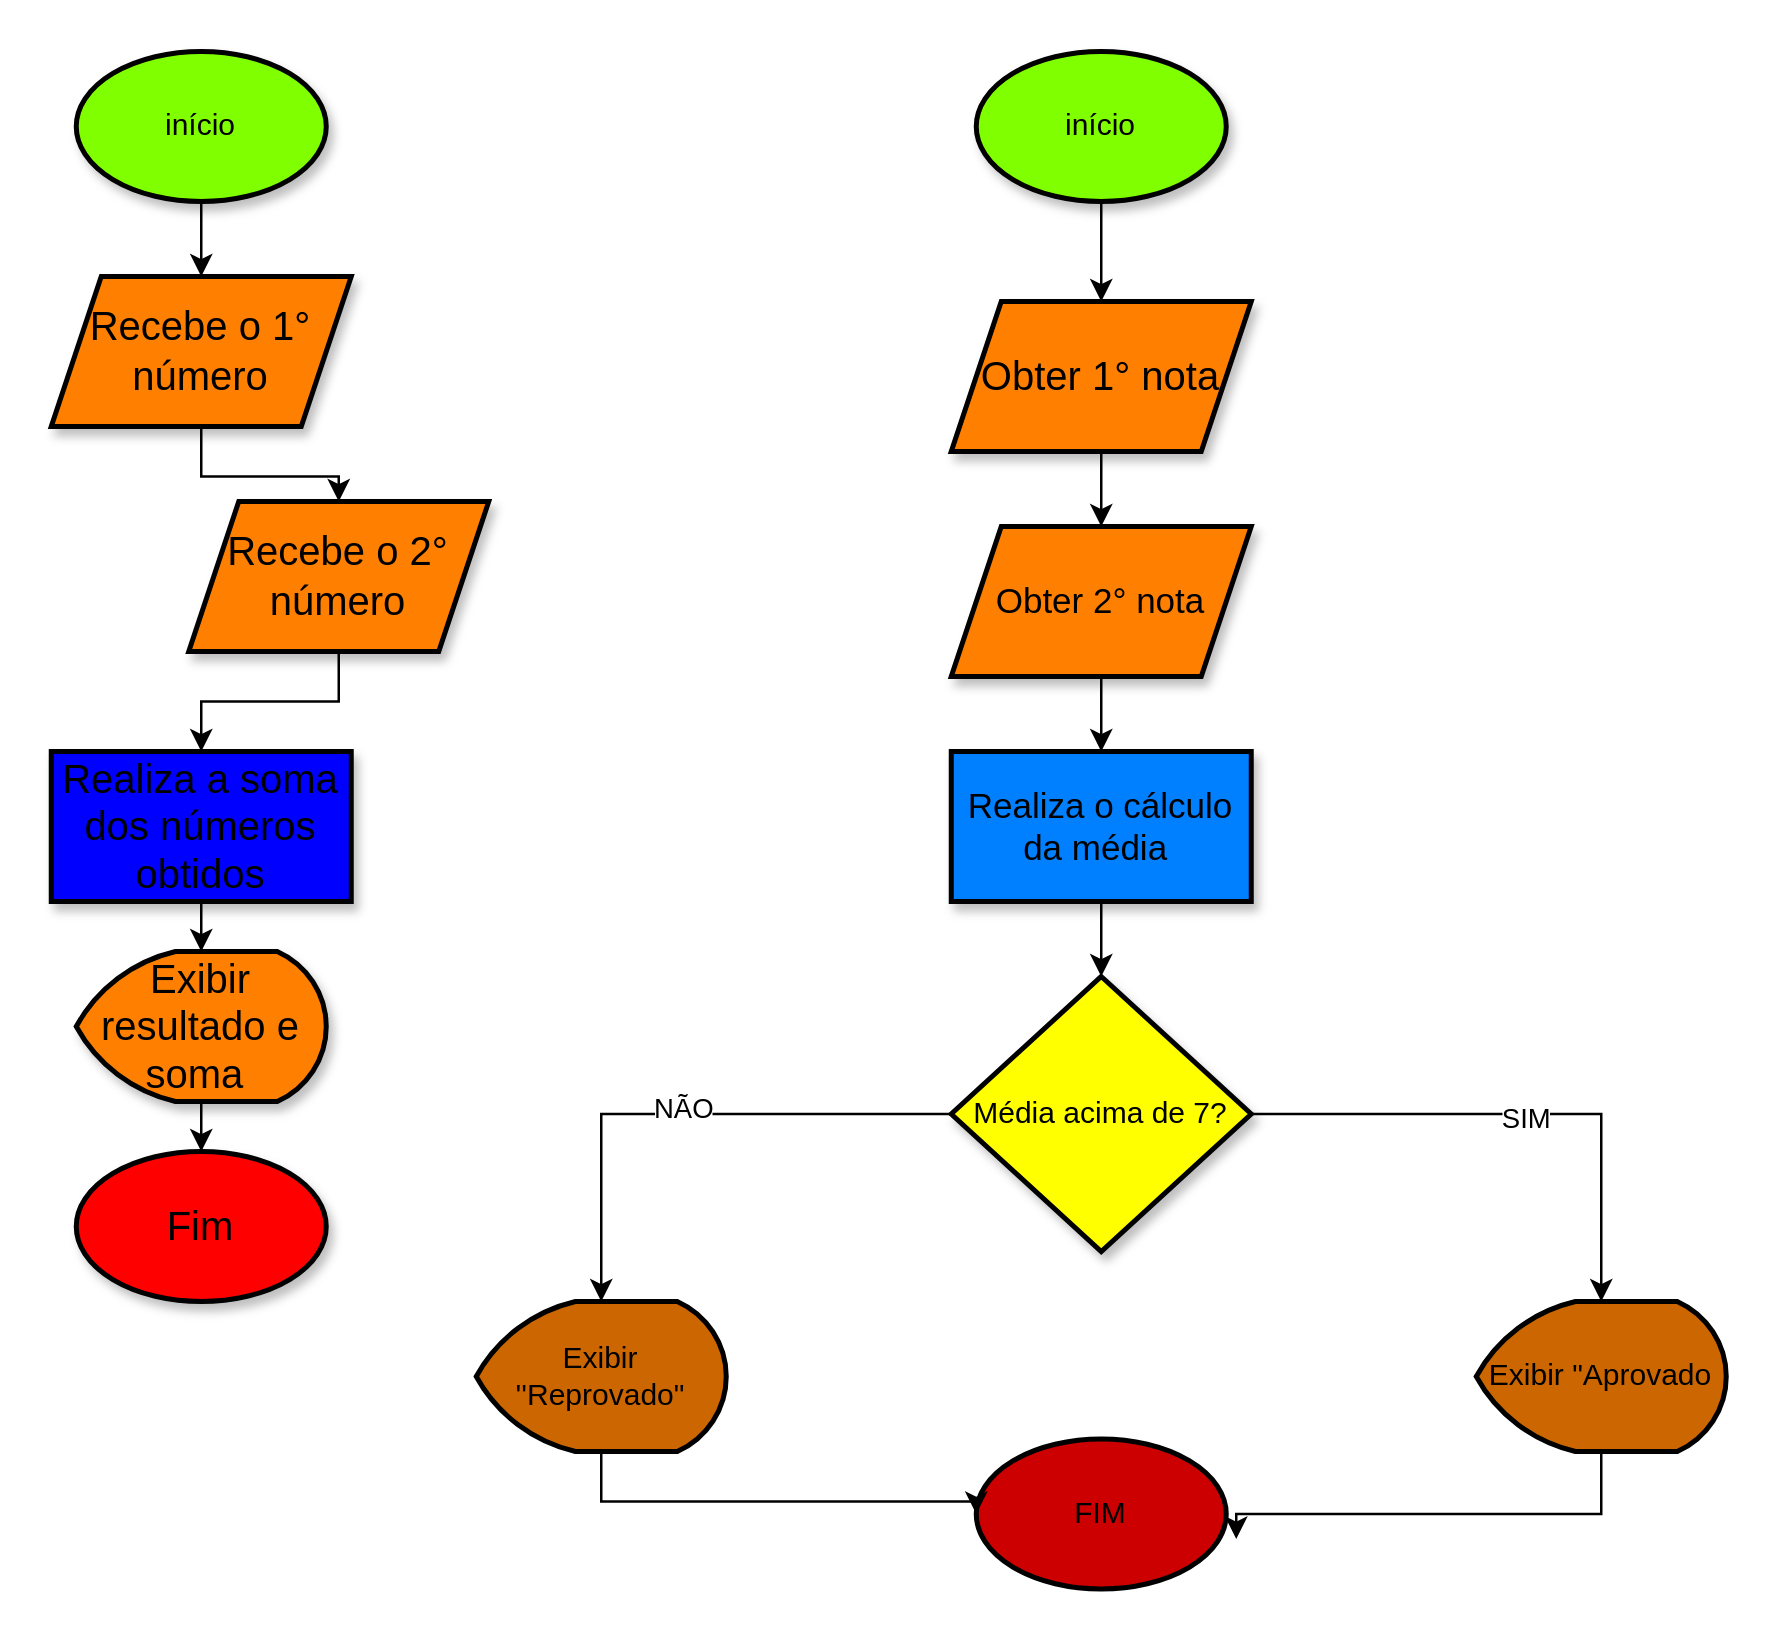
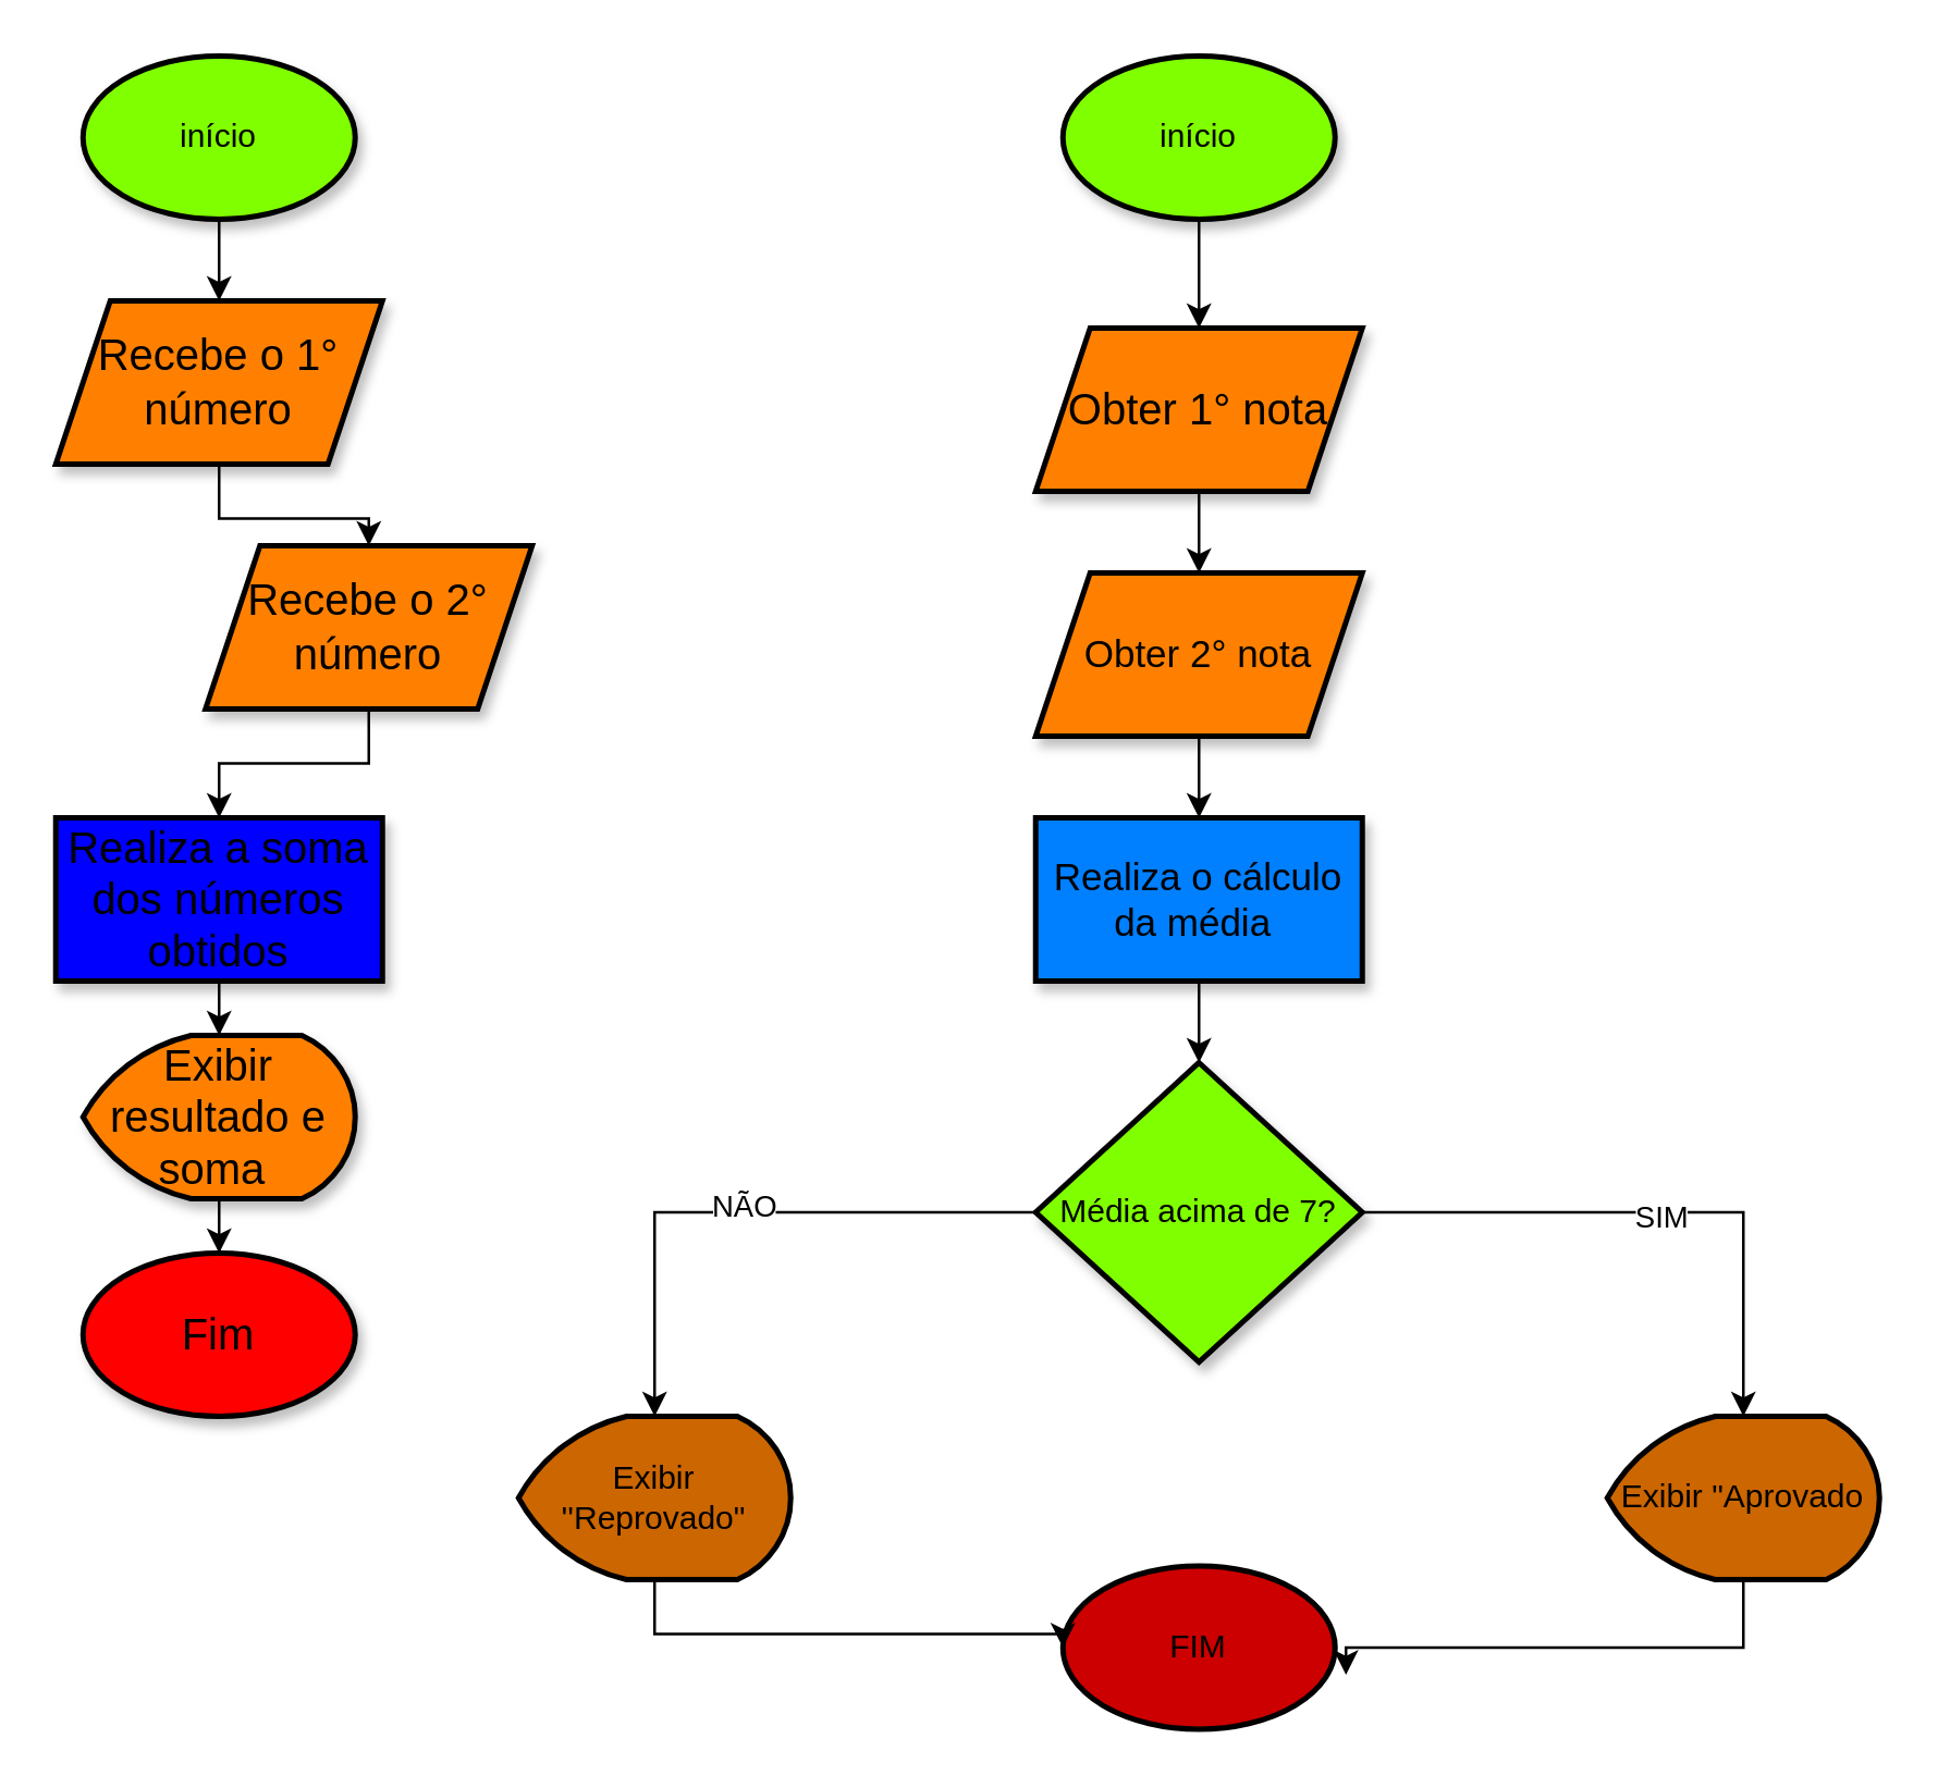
  <mxCell id="0" />
  <mxCell id="1" parent="0" />
  <mxCell id="2" value="" style="edgeStyle=orthogonalEdgeStyle;rounded=0;orthogonalLoop=1;jettySize=auto;html=1;" edge="1" parent="1" source="3" target="5"><mxGeometry relative="1" as="geometry" /></mxCell>
  <mxCell id="3" value="início" style="strokeWidth=2;html=1;shape=mxgraph.flowchart.start_1;whiteSpace=wrap;fillColor=#80FF00;shadow=1;" vertex="1" parent="1"><mxGeometry x="30" width="100" height="60" as="geometry" y="20" /></mxCell>
  <mxCell id="4" value="" style="edgeStyle=orthogonalEdgeStyle;rounded=0;orthogonalLoop=1;jettySize=auto;html=1;" edge="1" parent="1" source="5" target="7"><mxGeometry relative="1" as="geometry" /></mxCell>
  <mxCell id="5" value="&lt;font size=&quot;3&quot;&gt;Recebe o 1° número&lt;/font&gt;" style="shape=parallelogram;perimeter=parallelogramPerimeter;whiteSpace=wrap;html=1;fixedSize=1;fillColor=#FF8000;strokeWidth=2;shadow=1;" vertex="1" parent="1"><mxGeometry x="20" y="110" width="120" height="60" as="geometry" /></mxCell>
  <mxCell id="6" value="" style="edgeStyle=orthogonalEdgeStyle;rounded=0;orthogonalLoop=1;jettySize=auto;html=1;" edge="1" parent="1" source="7" target="9"><mxGeometry relative="1" as="geometry" /></mxCell>
  <mxCell id="7" value="&lt;font size=&quot;3&quot;&gt;Recebe o 2° número&lt;/font&gt;" style="shape=parallelogram;perimeter=parallelogramPerimeter;whiteSpace=wrap;html=1;fixedSize=1;fillColor=#FF8000;strokeWidth=2;shadow=1;" vertex="1" parent="1"><mxGeometry x="75" y="200" width="120" height="60" as="geometry" /></mxCell>
  <mxCell id="8" value="" style="edgeStyle=orthogonalEdgeStyle;rounded=0;orthogonalLoop=1;jettySize=auto;html=1;" edge="1" parent="1" source="9" target="11"><mxGeometry relative="1" as="geometry" /></mxCell>
  <mxCell id="9" value="&lt;font size=&quot;3&quot;&gt;Realiza a soma dos números obtidos&lt;/font&gt;" style="whiteSpace=wrap;html=1;fillColor=#0000FF;strokeWidth=2;shadow=1;" vertex="1" parent="1"><mxGeometry x="20" y="300" width="120" height="60" as="geometry" /></mxCell>
  <mxCell id="10" value="" style="edgeStyle=orthogonalEdgeStyle;rounded=0;orthogonalLoop=1;jettySize=auto;html=1;" edge="1" parent="1" source="11" target="12"><mxGeometry relative="1" as="geometry" /></mxCell>
  <mxCell id="11" value="&lt;font size=&quot;3&quot;&gt;Exibir resultado e soma&amp;nbsp;&lt;/font&gt;" style="strokeWidth=2;html=1;shape=mxgraph.flowchart.display;whiteSpace=wrap;fillColor=#FF8000;shadow=1;" vertex="1" parent="1"><mxGeometry x="30" y="380" width="100" height="60" as="geometry" /></mxCell>
  <mxCell id="12" value="&lt;font size=&quot;3&quot;&gt;Fim&lt;/font&gt;" style="strokeWidth=2;html=1;shape=mxgraph.flowchart.start_1;whiteSpace=wrap;fillColor=#FF0000;shadow=1;" vertex="1" parent="1"><mxGeometry x="30" y="460" width="100" height="60" as="geometry" /></mxCell>
  <mxCell id="13" value="" style="edgeStyle=orthogonalEdgeStyle;rounded=0;orthogonalLoop=1;jettySize=auto;html=1;" edge="1" parent="1" source="14" target="16"><mxGeometry relative="1" as="geometry" /></mxCell>
  <mxCell id="14" value="início" style="strokeWidth=2;html=1;shape=mxgraph.flowchart.start_1;whiteSpace=wrap;fillColor=#80FF00;shadow=1;" vertex="1" parent="1"><mxGeometry x="390" width="100" height="60" as="geometry" y="20" /></mxCell>
  <mxCell id="15" value="" style="edgeStyle=orthogonalEdgeStyle;rounded=0;orthogonalLoop=1;jettySize=auto;html=1;" edge="1" parent="1" source="16" target="18"><mxGeometry relative="1" as="geometry" /></mxCell>
  <mxCell id="16" value="&lt;font size=&quot;3&quot;&gt;Obter 1° nota&lt;/font&gt;" style="shape=parallelogram;perimeter=parallelogramPerimeter;whiteSpace=wrap;html=1;fixedSize=1;fillColor=#FF8000;strokeWidth=2;shadow=1;" vertex="1" parent="1"><mxGeometry x="380" y="120" width="120" height="60" as="geometry" /></mxCell>
  <mxCell id="17" value="" style="edgeStyle=orthogonalEdgeStyle;rounded=0;orthogonalLoop=1;jettySize=auto;html=1;" edge="1" parent="1" source="18" target="20"><mxGeometry relative="1" as="geometry" /></mxCell>
  <mxCell id="18" value="&lt;font style=&quot;font-size: 14px;&quot;&gt;Obter 2° nota&lt;/font&gt;" style="shape=parallelogram;perimeter=parallelogramPerimeter;whiteSpace=wrap;html=1;fixedSize=1;fillColor=#FF8000;strokeWidth=2;shadow=1;" vertex="1" parent="1"><mxGeometry x="380" y="210" width="120" height="60" as="geometry" /></mxCell>
  <mxCell id="19" value="" style="edgeStyle=orthogonalEdgeStyle;rounded=0;orthogonalLoop=1;jettySize=auto;html=1;" edge="1" parent="1" source="20" target="25"><mxGeometry relative="1" as="geometry" /></mxCell>
  <mxCell id="20" value="&lt;font style=&quot;font-size: 14px;&quot;&gt;Realiza o cálculo da média&amp;nbsp;&lt;/font&gt;" style="whiteSpace=wrap;html=1;fillColor=#007FFF;strokeWidth=2;shadow=1;" vertex="1" parent="1"><mxGeometry x="380" y="300" width="120" height="60" as="geometry" /></mxCell>
  <mxCell id="21" value="" style="edgeStyle=orthogonalEdgeStyle;rounded=0;orthogonalLoop=1;jettySize=auto;html=1;" edge="1" parent="1" source="25" target="27"><mxGeometry relative="1" as="geometry" /></mxCell>
  <mxCell id="22" value="NÃO" style="edgeLabel;html=1;align=center;verticalAlign=middle;resizable=0;points=[];" vertex="1" connectable="0" parent="21"><mxGeometry x="0.008" y="-3" relative="1" as="geometry"><mxPoint as="offset" /></mxGeometry></mxCell>
  <mxCell id="23" value="" style="edgeStyle=orthogonalEdgeStyle;rounded=0;orthogonalLoop=1;jettySize=auto;html=1;" edge="1" parent="1" source="25" target="26"><mxGeometry relative="1" as="geometry" /></mxCell>
  <mxCell id="24" value="SIM" style="edgeLabel;html=1;align=center;verticalAlign=middle;resizable=0;points=[];" vertex="1" connectable="0" parent="23"><mxGeometry x="0.01" y="-1" relative="1" as="geometry"><mxPoint as="offset" /></mxGeometry></mxCell>
- <mxCell id="25" value="Média acima de 7?" style="rhombus;whiteSpace=wrap;html=1;fillColor=#FFFF00;strokeWidth=2;shadow=1;" vertex="1" parent="1"><mxGeometry x="380" y="390" width="120" height="110" as="geometry" /></mxCell>
+ <mxCell id="25" value="Média acima de 7?" style="rhombus;whiteSpace=wrap;html=1;fillColor=#80ff00;strokeWidth=2;shadow=1;" vertex="1" parent="1"><mxGeometry x="380" y="390" width="120" height="110" as="geometry" /></mxCell>
  <mxCell id="26" value="Exibir &quot;Aprovado" style="strokeWidth=2;html=1;shape=mxgraph.flowchart.display;whiteSpace=wrap;fillColor=#CC6600;" vertex="1" parent="1"><mxGeometry x="590" y="520" width="100" height="60" as="geometry" /></mxCell>
  <mxCell id="27" value="Exibir ''Reprovado&quot;" style="strokeWidth=2;html=1;shape=mxgraph.flowchart.display;whiteSpace=wrap;fillColor=#CC6600;" vertex="1" parent="1"><mxGeometry x="190" y="520" width="100" height="60" as="geometry" /></mxCell>
  <mxCell id="28" value="FIM" style="strokeWidth=2;html=1;shape=mxgraph.flowchart.start_1;whiteSpace=wrap;fillColor=#CC0000;" vertex="1" parent="1"><mxGeometry x="390" y="575" width="100" height="60" as="geometry" /></mxCell>
  <mxCell id="29" style="edgeStyle=orthogonalEdgeStyle;rounded=0;orthogonalLoop=1;jettySize=auto;html=1;entryX=0;entryY=0.5;entryDx=0;entryDy=0;entryPerimeter=0;" edge="1" parent="1" source="27" target="28"><mxGeometry relative="1" as="geometry"><Array as="points"><mxPoint x="240" y="600" /><mxPoint x="390" y="600" /></Array></mxGeometry></mxCell>
  <mxCell id="30" style="edgeStyle=orthogonalEdgeStyle;rounded=0;orthogonalLoop=1;jettySize=auto;html=1;entryX=1.04;entryY=0.667;entryDx=0;entryDy=0;entryPerimeter=0;" edge="1" parent="1" source="26" target="28"><mxGeometry relative="1" as="geometry"><Array as="points"><mxPoint x="640" y="605" /><mxPoint x="494" y="605" /></Array></mxGeometry></mxCell>
